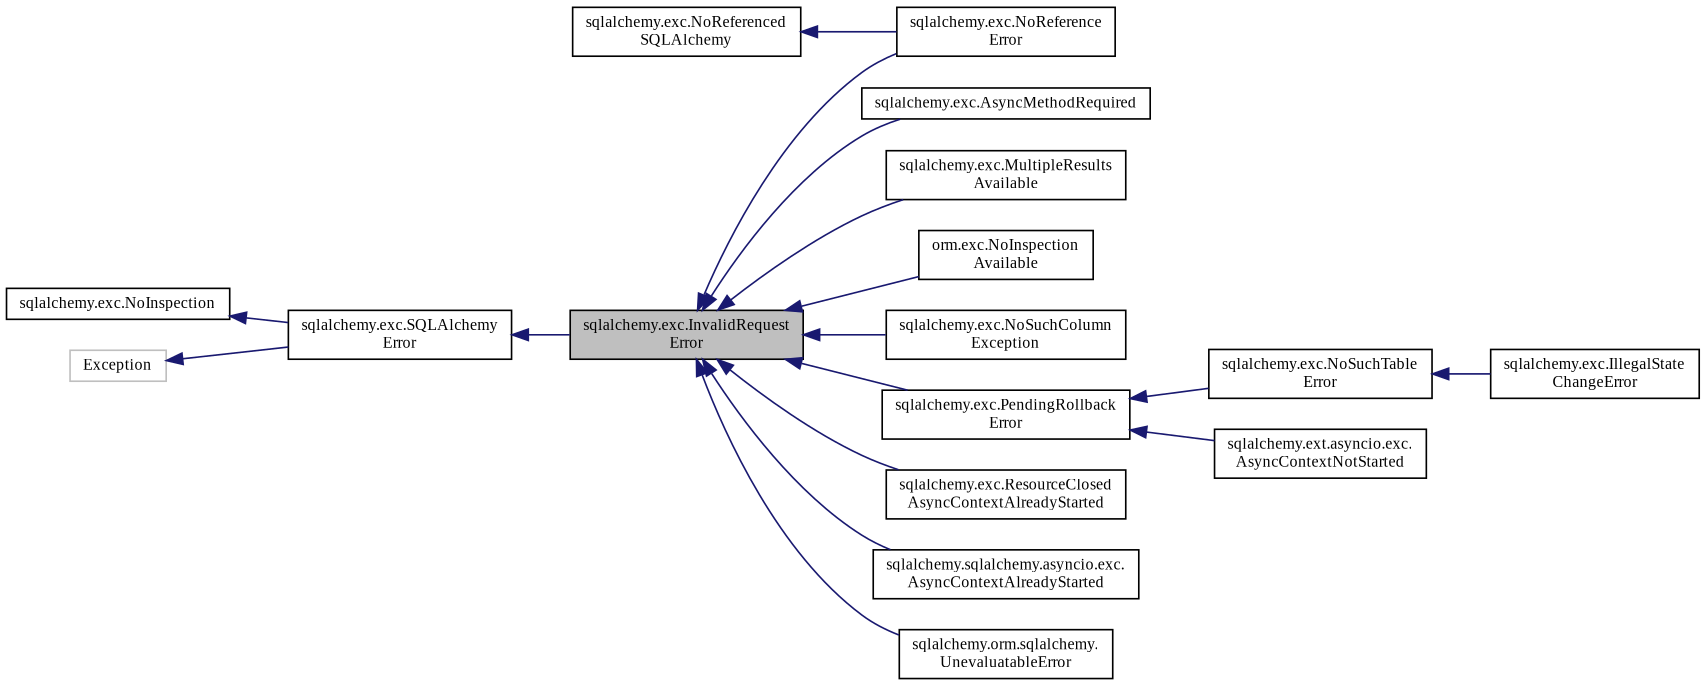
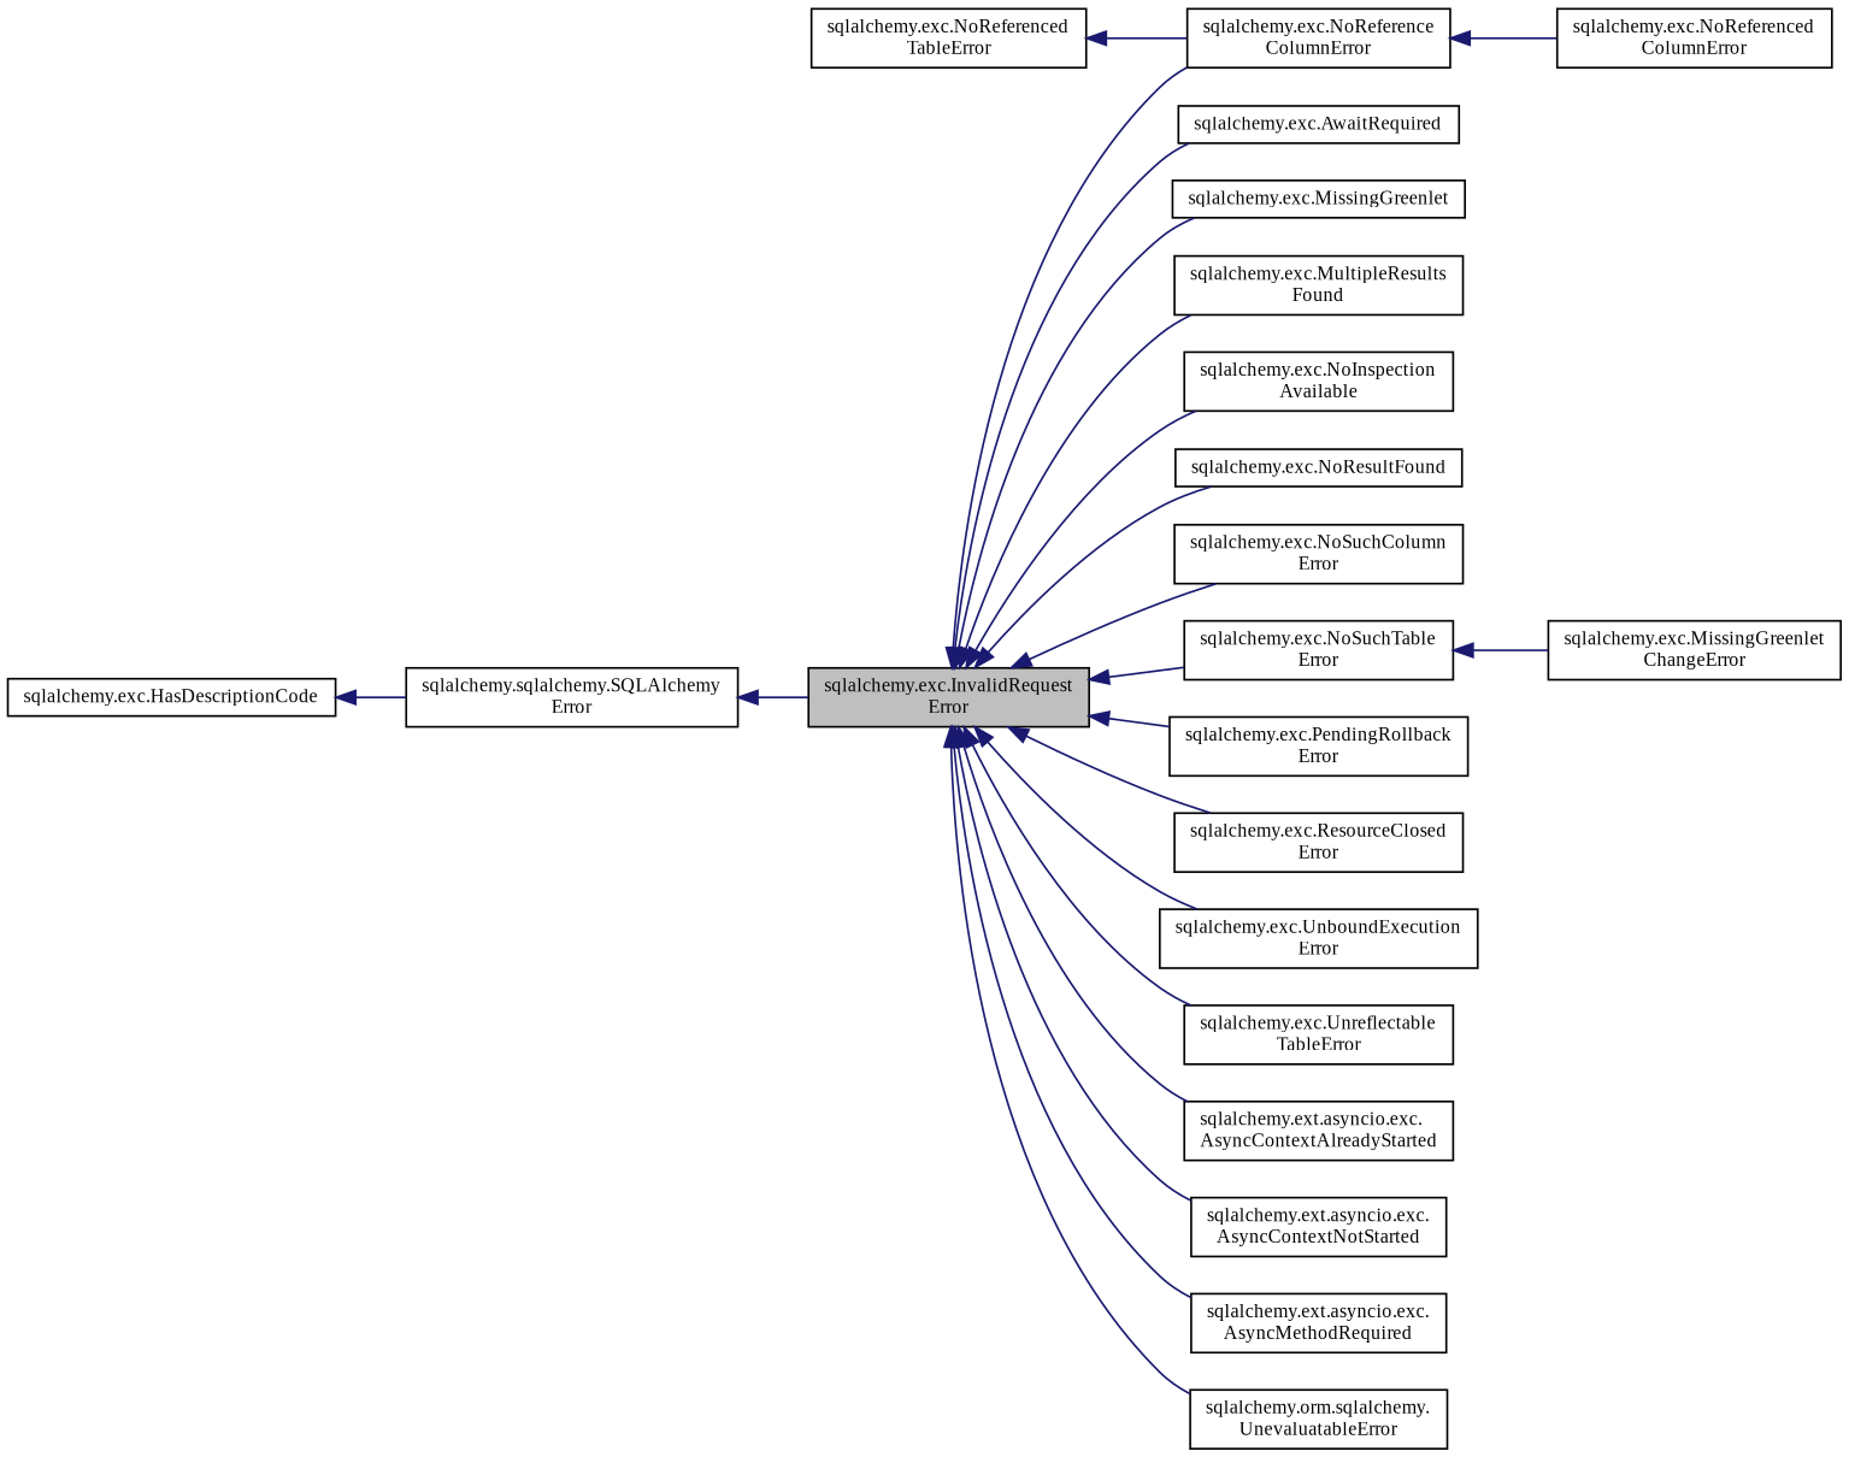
  digraph {
    fontname="Liberation Serif"
    rankdir=LR
    node [color=black fillcolor=white fontname="Liberation Serif" fontsize=10 shape=record style=filled]
    edge [color=midnightblue dir=back fontname="Liberation Serif" fontsize=10 labelfontname=Helvetica labelfontsize=10 style=solid]
    n1 [fillcolor=grey75 fontcolor=black height=0.2 label="sqlalchemy.exc.InvalidRequest\lError" width=0.4]
-   n2 [height=0.2 label="sqlalchemy.exc.AsyncMethodRequired" width=0.4]
-   n4 [height=0.2 label="sqlalchemy.exc.MultipleResults\lAvailable" width=0.4]
-   n5 [height=0.2 label="orm.exc.NoInspection\lAvailable" width=0.4]
-   n6 [height=0.2 label="sqlalchemy.exc.NoReference\lError" width=0.4]
-   n8 [height=0.2 label="sqlalchemy.exc.NoSuchColumn\lException" width=0.4]
+   n2 [height=0.2 label="sqlalchemy.exc.AwaitRequired" width=0.4]
+   n3 [height=0.2 label="sqlalchemy.exc.MissingGreenlet" width=0.4]
+   n4 [height=0.2 label="sqlalchemy.exc.MultipleResults\lFound" width=0.4]
+   n5 [height=0.2 label="sqlalchemy.exc.NoInspection\lAvailable" width=0.4]
+   n6 [height=0.2 label="sqlalchemy.exc.NoReference\lColumnError" width=0.4]
+   n7 [height=0.2 label="sqlalchemy.exc.NoResultFound" width=0.4]
+   n8 [height=0.2 label="sqlalchemy.exc.NoSuchColumn\lError" width=0.4]
    n9 [height=0.2 label="sqlalchemy.exc.NoSuchTable\lError" width=0.4]
    n10 [height=0.2 label="sqlalchemy.exc.PendingRollback\lError" width=0.4]
-   n11 [height=0.2 label="sqlalchemy.exc.ResourceClosed\lAsyncContextAlreadyStarted" width=0.4]
-   n14 [height=0.2 label="sqlalchemy.sqlalchemy.asyncio.exc.\lAsyncContextAlreadyStarted" width=0.4]
+   n11 [height=0.2 label="sqlalchemy.exc.ResourceClosed\lError" width=0.4]
+   n12 [height=0.2 label="sqlalchemy.exc.UnboundExecution\lError" width=0.4]
+   n13 [height=0.2 label="sqlalchemy.exc.Unreflectable\lTableError" width=0.4]
+   n14 [height=0.2 label="sqlalchemy.ext.asyncio.exc.\lAsyncContextAlreadyStarted" width=0.4]
    n15 [height=0.2 label="sqlalchemy.ext.asyncio.exc.\lAsyncContextNotStarted" width=0.4]
+   n16 [height=0.2 label="sqlalchemy.ext.asyncio.exc.\lAsyncMethodRequired" width=0.4]
    n17 [height=0.2 label="sqlalchemy.orm.sqlalchemy.\lUnevaluatableError" width=0.4]
-   n18 [height=0.2 label="sqlalchemy.exc.IllegalState\lChangeError" width=0.4]
-   n20 [height=0.2 label="sqlalchemy.exc.SQLAlchemy\lError" width=0.4]
-   n21 [height=0.2 label="sqlalchemy.exc.NoInspection" width=0.4]
-   n22 [color=grey75 height=0.2 label=Exception width=0.4]
-   n23 [height=0.2 label="sqlalchemy.exc.NoReferenced\lSQLAlchemy" width=0.4]
+   n18 [height=0.2 label="sqlalchemy.exc.MissingGreenlet\lChangeError" width=0.4]
+   n19 [height=0.2 label="sqlalchemy.exc.NoReferenced\lColumnError" width=0.4]
+   n20 [height=0.2 label="sqlalchemy.sqlalchemy.SQLAlchemy\lError" width=0.4]
+   n21 [height=0.2 label="sqlalchemy.exc.HasDescriptionCode" width=0.4]
+   n23 [height=0.2 label="sqlalchemy.exc.NoReferenced\lTableError" width=0.4]
    n1 -> n2
+   n1 -> n3
    n1 -> n4
    n1 -> n5
    n1 -> n6
+   n1 -> n7
    n1 -> n8
-   n10 -> n9
+   n1 -> n9
    n1 -> n10
    n1 -> n11
+   n1 -> n12
+   n1 -> n13
    n1 -> n14
-   n10 -> n15
+   n1 -> n15
+   n1 -> n16
    n1 -> n17
+   n6 -> n19
    n9 -> n18
    n20 -> n1
    n21 -> n20
-   n22 -> n20
    n23 -> n6
  }
